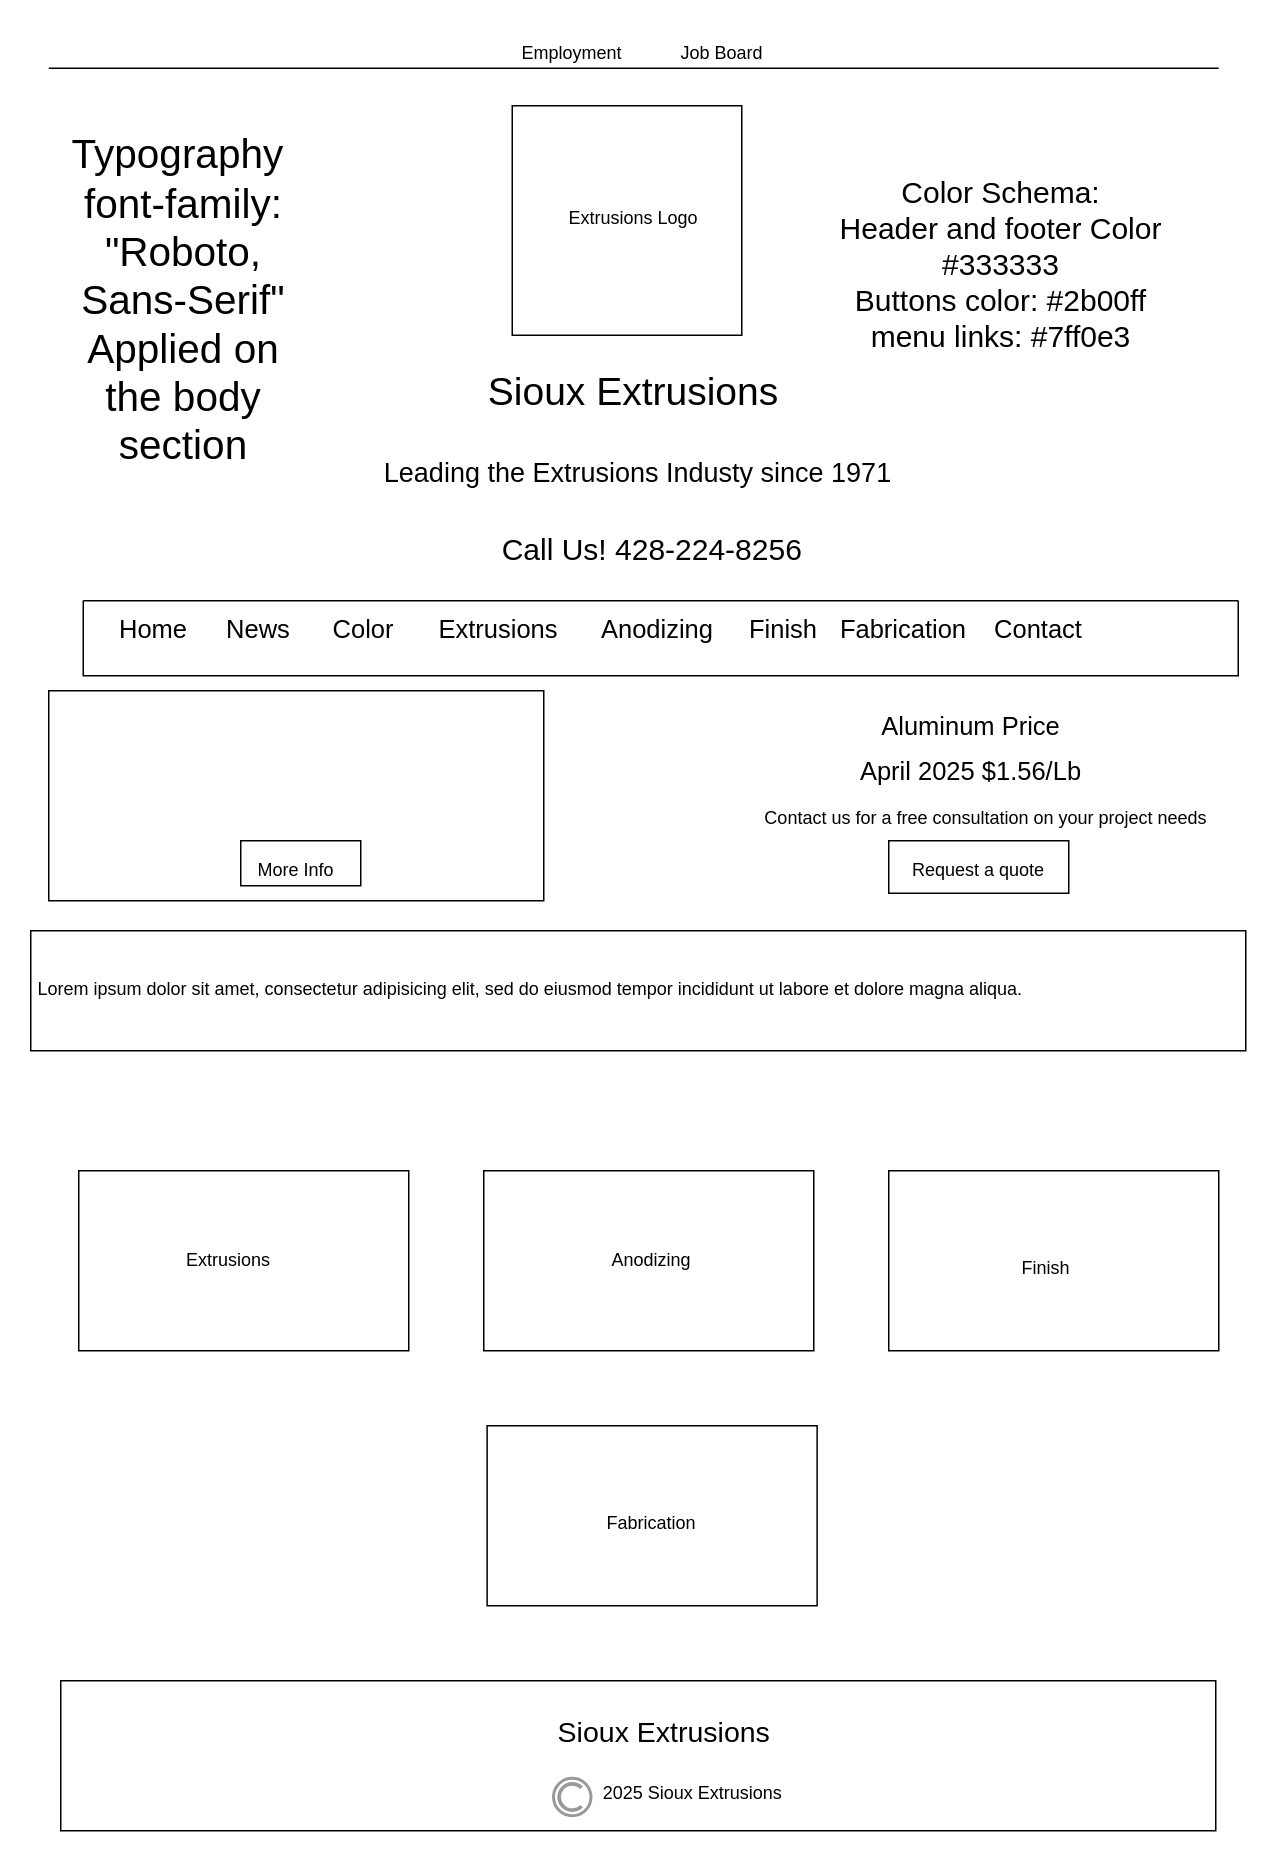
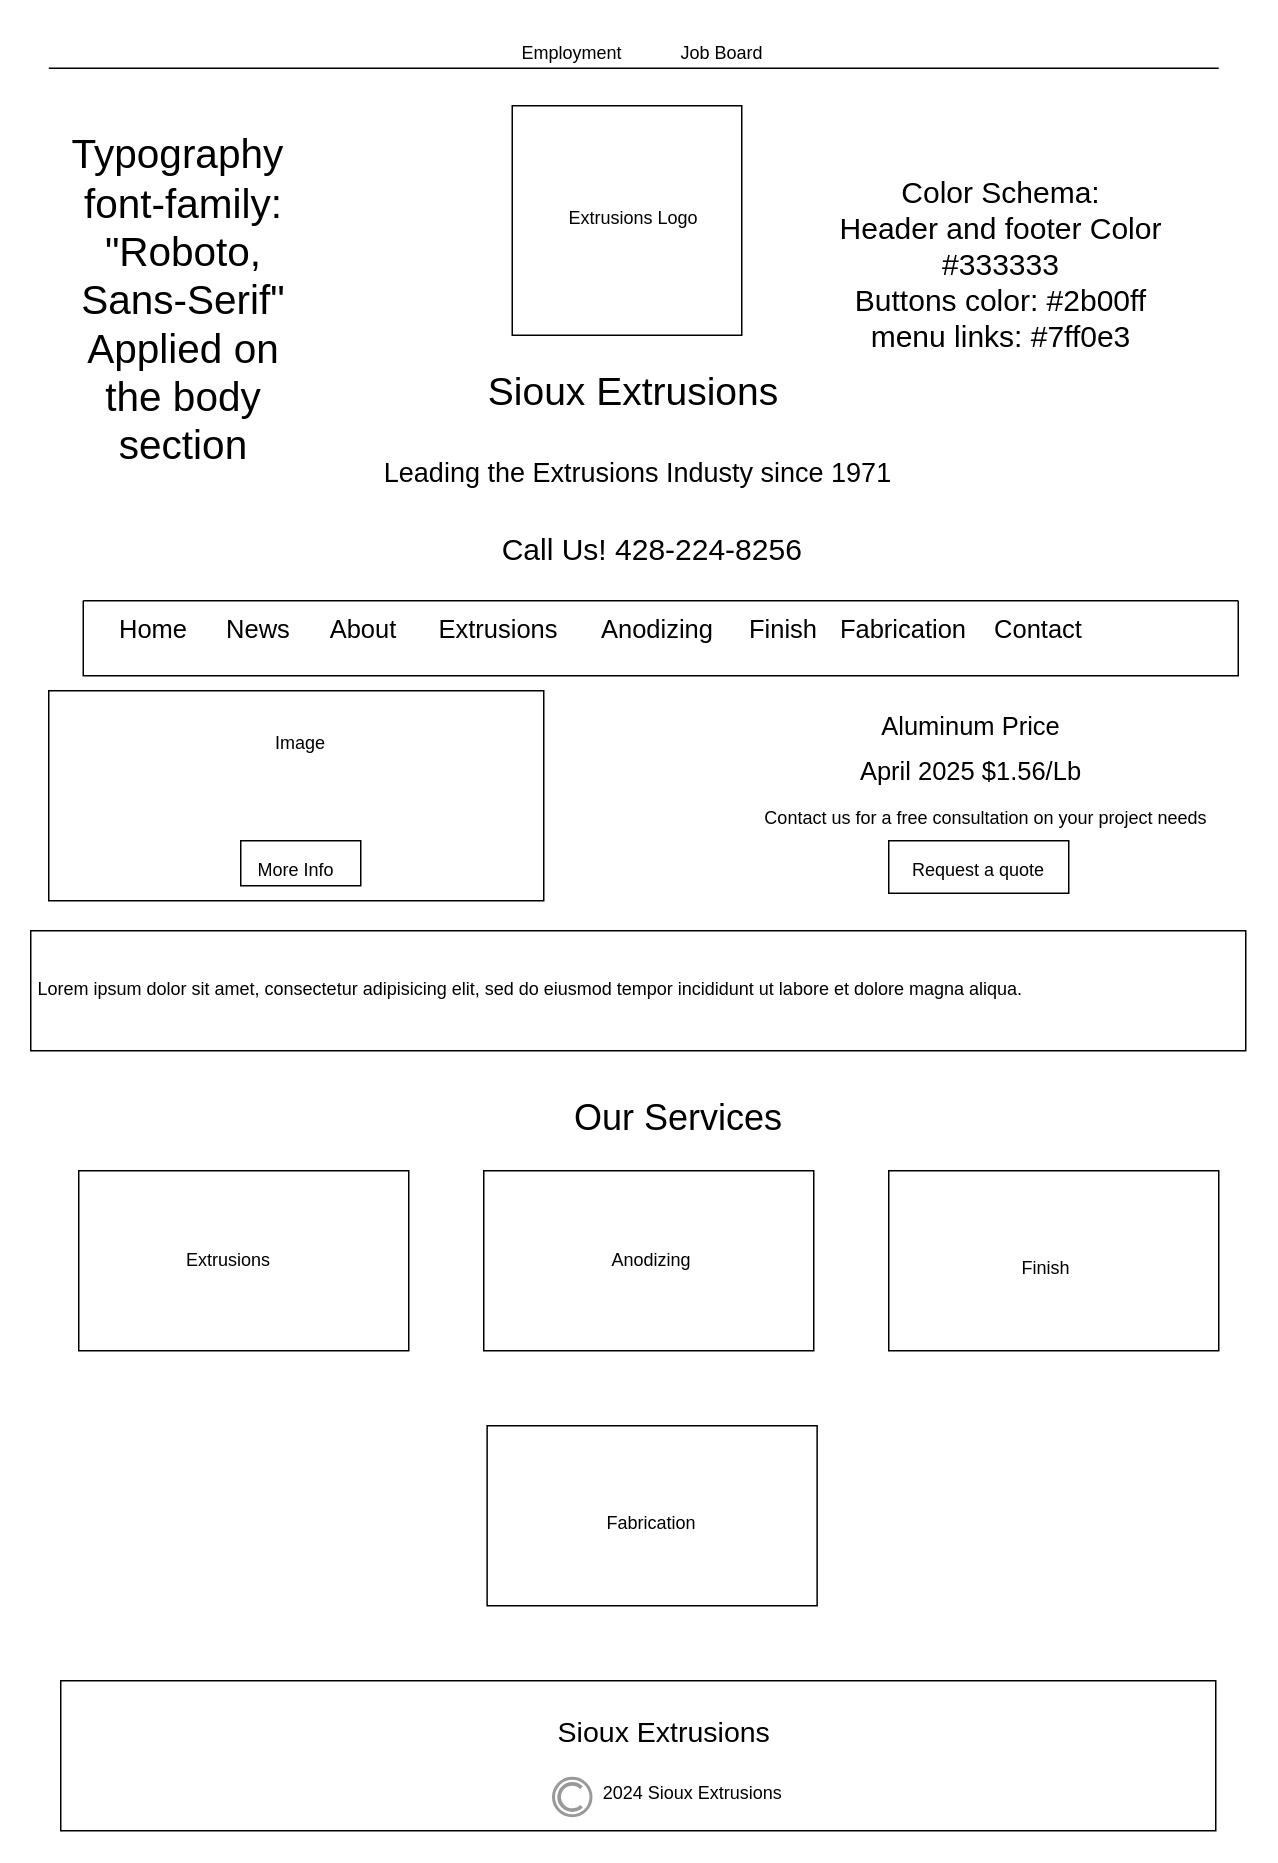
  <mxCell id="0" />
  <mxCell id="1" parent="0" />
  <mxCell id="2" value="" style="rounded=0;whiteSpace=wrap;html=1;" parent="1" vertex="1"><mxGeometry x="592" y="560" width="120" height="35" as="geometry" /></mxCell>
  <mxCell id="3" value="" style="line;strokeWidth=1" parent="1" vertex="1"><mxGeometry x="32" y="40" width="780" height="10" as="geometry" /></mxCell>
  <mxCell id="4" value="Employment" style="text;strokeColor=none;align=center;fillColor=none;html=1;verticalAlign=middle;whiteSpace=wrap;rounded=0;" parent="1" vertex="1"><mxGeometry x="351" y="20" width="60" height="30" as="geometry" /></mxCell>
  <mxCell id="5" value="Job Board" style="text;strokeColor=none;align=center;fillColor=none;html=1;verticalAlign=middle;whiteSpace=wrap;rounded=0;" parent="1" vertex="1"><mxGeometry x="451" y="20" width="60" height="30" as="geometry" /></mxCell>
  <mxCell id="6" value="" style="whiteSpace=wrap;html=1;aspect=fixed;" parent="1" vertex="1"><mxGeometry x="341" y="70" width="153" height="153" as="geometry" /></mxCell>
  <mxCell id="7" value="Extrusions Logo" style="text;html=1;align=center;verticalAlign=middle;whiteSpace=wrap;rounded=0;" parent="1" vertex="1"><mxGeometry x="362" y="110" width="120" height="70" as="geometry" /></mxCell>
  <mxCell id="8" value="Sioux Extrusions" style="text;html=1;align=center;verticalAlign=middle;whiteSpace=wrap;rounded=0;fontSize=26;" parent="1" vertex="1"><mxGeometry x="302" y="246" width="240" height="30" as="geometry" /></mxCell>
  <mxCell id="9" value="Leading the Extrusions Industy since 1971" style="text;html=1;align=center;verticalAlign=middle;whiteSpace=wrap;rounded=0;fontSize=18;" parent="1" vertex="1"><mxGeometry x="220" y="300" width="410" height="30" as="geometry" /></mxCell>
  <mxCell id="10" style="edgeStyle=orthogonalEdgeStyle;rounded=0;orthogonalLoop=1;jettySize=auto;html=1;exitX=0.5;exitY=1;exitDx=0;exitDy=0;" parent="1" source="9" target="9" edge="1"><mxGeometry relative="1" as="geometry" /></mxCell>
  <mxCell id="11" value="Call Us! 428-224-8256" style="text;html=1;align=center;verticalAlign=middle;whiteSpace=wrap;rounded=0;fontSize=20;" parent="1" vertex="1"><mxGeometry x="302" y="350" width="264.5" height="30" as="geometry" /></mxCell>
  <mxCell id="12" value="" style="swimlane;startSize=0;" parent="1" vertex="1"><mxGeometry x="55" y="400" width="770" height="50" as="geometry" /></mxCell>
  <mxCell id="13" value="Home" style="text;html=1;align=center;verticalAlign=middle;whiteSpace=wrap;rounded=0;fontSize=17;" parent="12" vertex="1"><mxGeometry x="-13" y="-10" width="120" height="60" as="geometry" /></mxCell>
  <mxCell id="14" value="News" style="text;html=1;align=center;verticalAlign=middle;whiteSpace=wrap;rounded=0;fontSize=17;" parent="12" vertex="1"><mxGeometry x="57" y="-10" width="120" height="60" as="geometry" /></mxCell>
- <mxCell id="15" value="Color" style="text;html=1;align=center;verticalAlign=middle;whiteSpace=wrap;rounded=0;fontSize=17;" parent="12" vertex="1"><mxGeometry x="127" y="-10" width="120" height="60" as="geometry" /></mxCell>
+ <mxCell id="15" value="About" style="text;html=1;align=center;verticalAlign=middle;whiteSpace=wrap;rounded=0;fontSize=17;" parent="12" vertex="1"><mxGeometry x="127" y="-10" width="120" height="60" as="geometry" /></mxCell>
  <mxCell id="16" value="Extrusions" style="text;html=1;align=center;verticalAlign=middle;whiteSpace=wrap;rounded=0;fontSize=17;" parent="12" vertex="1"><mxGeometry x="217" y="-10" width="120" height="60" as="geometry" /></mxCell>
  <mxCell id="17" value="Anodizing" style="text;html=1;align=center;verticalAlign=middle;whiteSpace=wrap;rounded=0;fontSize=17;" parent="12" vertex="1"><mxGeometry x="323" y="-10" width="120" height="60" as="geometry" /></mxCell>
  <mxCell id="18" value="Finish" style="text;html=1;align=center;verticalAlign=middle;whiteSpace=wrap;rounded=0;fontSize=17;" parent="12" vertex="1"><mxGeometry x="407" y="-10" width="120" height="60" as="geometry" /></mxCell>
  <mxCell id="19" value="Fabrication" style="text;html=1;align=center;verticalAlign=middle;whiteSpace=wrap;rounded=0;fontSize=17;" parent="12" vertex="1"><mxGeometry x="487" y="-10" width="120" height="60" as="geometry" /></mxCell>
  <mxCell id="20" value="Contact" style="text;html=1;align=center;verticalAlign=middle;whiteSpace=wrap;rounded=0;fontSize=17;" parent="12" vertex="1"><mxGeometry x="577" y="-10" width="120" height="60" as="geometry" /></mxCell>
  <mxCell id="21" value="" style="rounded=0;whiteSpace=wrap;html=1;" parent="1" vertex="1"><mxGeometry x="32" y="460" width="330" height="140" as="geometry" /></mxCell>
+ <mxCell id="22" value="Image" style="text;html=1;align=center;verticalAlign=middle;whiteSpace=wrap;rounded=0;" parent="1" vertex="1"><mxGeometry x="170" y="480" width="60" height="30" as="geometry" /></mxCell>
  <mxCell id="23" value="" style="rounded=0;whiteSpace=wrap;html=1;" parent="1" vertex="1"><mxGeometry x="160" y="560" width="80" height="30" as="geometry" /></mxCell>
  <mxCell id="24" value="More Info" style="text;html=1;align=center;verticalAlign=middle;whiteSpace=wrap;rounded=0;" parent="1" vertex="1"><mxGeometry x="167" y="565" width="60" height="30" as="geometry" /></mxCell>
  <mxCell id="25" value="Aluminum Price" style="text;html=1;align=center;verticalAlign=middle;whiteSpace=wrap;rounded=0;fontSize=17;" parent="1" vertex="1"><mxGeometry x="577" y="470" width="140" height="30" as="geometry" /></mxCell>
  <mxCell id="26" value="April 2025 $1.56/Lb" style="text;html=1;align=center;verticalAlign=middle;whiteSpace=wrap;rounded=0;fontSize=17;" parent="1" vertex="1"><mxGeometry x="567" y="500" width="160" height="30" as="geometry" /></mxCell>
  <mxCell id="27" value="Contact us for a free consultation on your project needs" style="text;html=1;align=center;verticalAlign=middle;whiteSpace=wrap;rounded=0;" parent="1" vertex="1"><mxGeometry x="492" y="530" width="330" height="30" as="geometry" /></mxCell>
  <mxCell id="28" value="Request a quote" style="text;html=1;align=center;verticalAlign=middle;whiteSpace=wrap;rounded=0;" parent="1" vertex="1"><mxGeometry x="597" y="565" width="110" height="30" as="geometry" /></mxCell>
  <mxCell id="29" value="" style="rounded=0;whiteSpace=wrap;html=1;" parent="1" vertex="1"><mxGeometry x="20" y="620" width="810" height="80" as="geometry" /></mxCell>
  <mxCell id="30" value="&lt;h1 style=&quot;margin-top: 0px;&quot;&gt;&lt;br&gt;&lt;/h1&gt;&lt;p&gt;Lorem ipsum dolor sit amet, consectetur adipisicing elit, sed do eiusmod tempor incididunt ut labore et dolore magna aliqua.&lt;/p&gt;" style="text;html=1;whiteSpace=wrap;overflow=hidden;rounded=0;" parent="1" vertex="1"><mxGeometry x="22.5" y="600" width="672" height="70" as="geometry" /></mxCell>
+ <mxCell id="31" value="Our Services" style="text;html=1;align=center;verticalAlign=middle;whiteSpace=wrap;rounded=0;fontSize=24;" parent="1" vertex="1"><mxGeometry x="372" y="730" width="160" height="30" as="geometry" /></mxCell>
  <mxCell id="32" value="" style="rounded=0;whiteSpace=wrap;html=1;" parent="1" vertex="1"><mxGeometry x="52" y="780" width="220" height="120" as="geometry" /></mxCell>
  <mxCell id="33" value="" style="rounded=0;whiteSpace=wrap;html=1;" parent="1" vertex="1"><mxGeometry x="322" y="780" width="220" height="120" as="geometry" /></mxCell>
  <mxCell id="34" value="" style="rounded=0;whiteSpace=wrap;html=1;" parent="1" vertex="1"><mxGeometry x="592" y="780" width="220" height="120" as="geometry" /></mxCell>
  <mxCell id="35" value="" style="rounded=0;whiteSpace=wrap;html=1;" parent="1" vertex="1"><mxGeometry x="324.25" y="950" width="220" height="120" as="geometry" /></mxCell>
  <mxCell id="36" value="Extrusions" style="text;html=1;align=center;verticalAlign=middle;whiteSpace=wrap;rounded=0;" parent="1" vertex="1"><mxGeometry x="122" y="825" width="60" height="30" as="geometry" /></mxCell>
  <mxCell id="37" value="Anodizing" style="text;html=1;align=center;verticalAlign=middle;whiteSpace=wrap;rounded=0;" parent="1" vertex="1"><mxGeometry x="404.25" y="825" width="60" height="30" as="geometry" /></mxCell>
  <mxCell id="38" value="Finish" style="text;html=1;align=center;verticalAlign=middle;whiteSpace=wrap;rounded=0;" parent="1" vertex="1"><mxGeometry x="667" y="830" width="60" height="30" as="geometry" /></mxCell>
  <mxCell id="39" value="Fabrication" style="text;html=1;align=center;verticalAlign=middle;whiteSpace=wrap;rounded=0;" parent="1" vertex="1"><mxGeometry x="404.25" y="1000" width="60" height="30" as="geometry" /></mxCell>
  <mxCell id="40" value="" style="rounded=0;whiteSpace=wrap;html=1;" parent="1" vertex="1"><mxGeometry x="40" y="1120" width="770" height="100" as="geometry" /></mxCell>
  <mxCell id="41" value="Sioux Extrusions" style="text;html=1;align=center;verticalAlign=middle;whiteSpace=wrap;rounded=0;fontSize=19;" parent="1" vertex="1"><mxGeometry x="359" y="1140" width="167" height="30" as="geometry" /></mxCell>
  <mxCell id="42" value="" style="strokeColor=#999999;verticalLabelPosition=bottom;shadow=0;dashed=0;verticalAlign=top;strokeWidth=2;html=1;shape=mxgraph.mockup.misc.copyrightIcon;" parent="1" vertex="1"><mxGeometry x="368.5" y="1185" width="25" height="25" as="geometry" /></mxCell>
- <mxCell id="43" value="2025 Sioux Extrusions" style="text;html=1;align=center;verticalAlign=middle;whiteSpace=wrap;rounded=0;" parent="1" vertex="1"><mxGeometry x="382" y="1180" width="159" height="30" as="geometry" /></mxCell>
+ <mxCell id="43" value="2024 Sioux Extrusions" style="text;html=1;align=center;verticalAlign=middle;whiteSpace=wrap;rounded=0;" parent="1" vertex="1"><mxGeometry x="382" y="1180" width="159" height="30" as="geometry" /></mxCell>
  <mxCell id="44" value="&lt;font style=&quot;font-size: 27px;&quot;&gt;Typography&amp;nbsp;&lt;/font&gt;&lt;div&gt;&lt;font style=&quot;font-size: 27px;&quot;&gt;font-family: &quot;Roboto, Sans-Serif&quot;&lt;/font&gt;&lt;/div&gt;&lt;div&gt;&lt;font style=&quot;font-size: 27px;&quot;&gt;Applied on the body section&lt;/font&gt;&lt;/div&gt;" style="text;html=1;align=center;verticalAlign=middle;whiteSpace=wrap;rounded=0;" parent="1" vertex="1"><mxGeometry x="52" y="120" width="140" height="160" as="geometry" /></mxCell>
  <mxCell id="45" value="Color Schema:&lt;div&gt;Header and footer Color #333333&lt;/div&gt;&lt;div&gt;Buttons color: #2b00ff&lt;/div&gt;&lt;div&gt;menu links: #7ff0e3&lt;/div&gt;" style="text;html=1;align=center;verticalAlign=middle;whiteSpace=wrap;rounded=0;fontSize=20;" parent="1" vertex="1"><mxGeometry x="532" y="70" width="270" height="210" as="geometry" /></mxCell>
